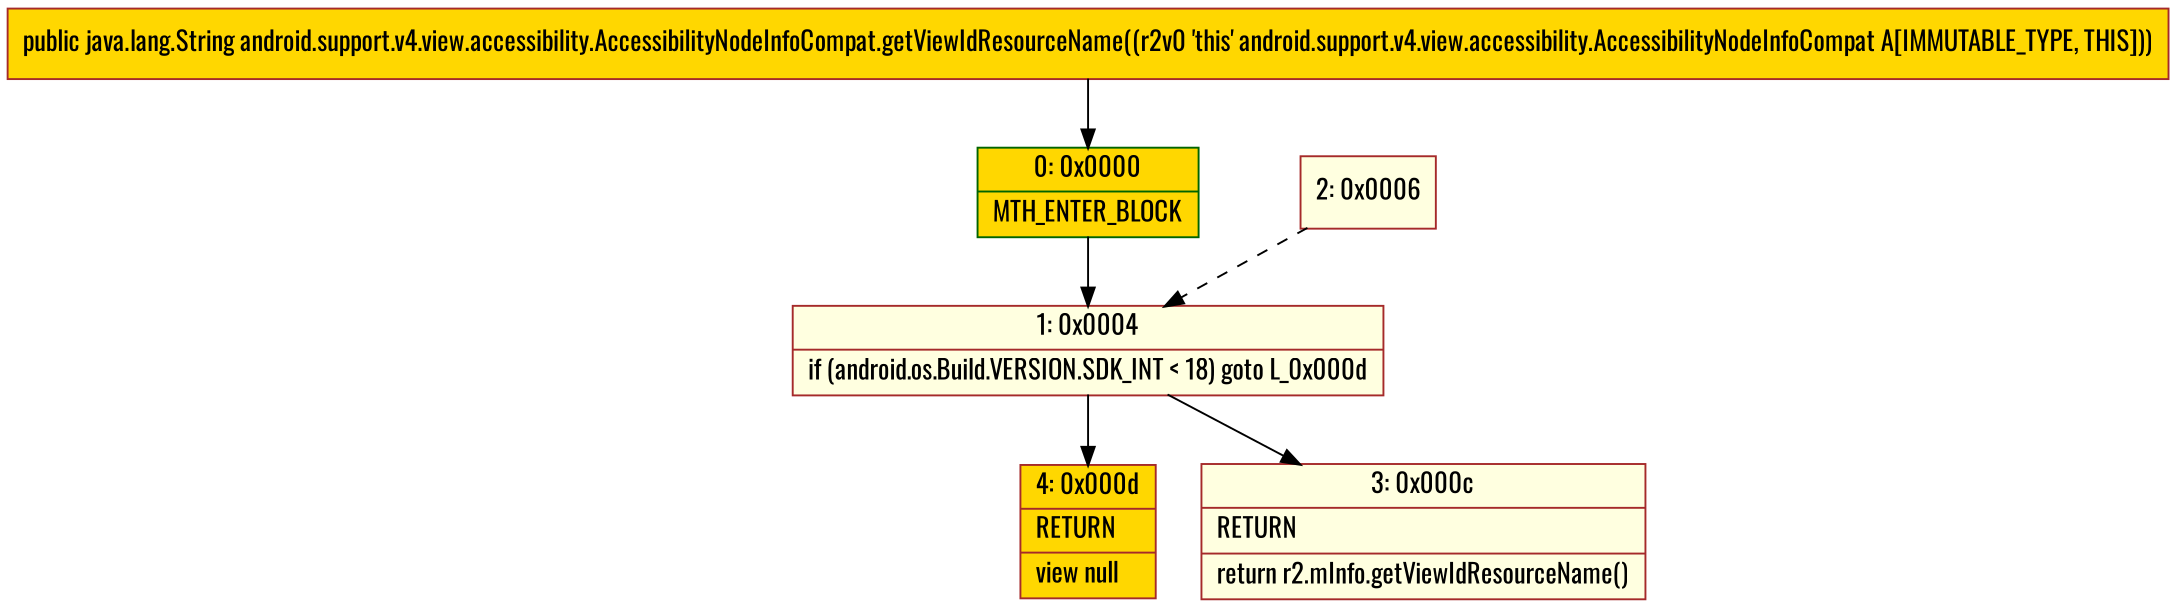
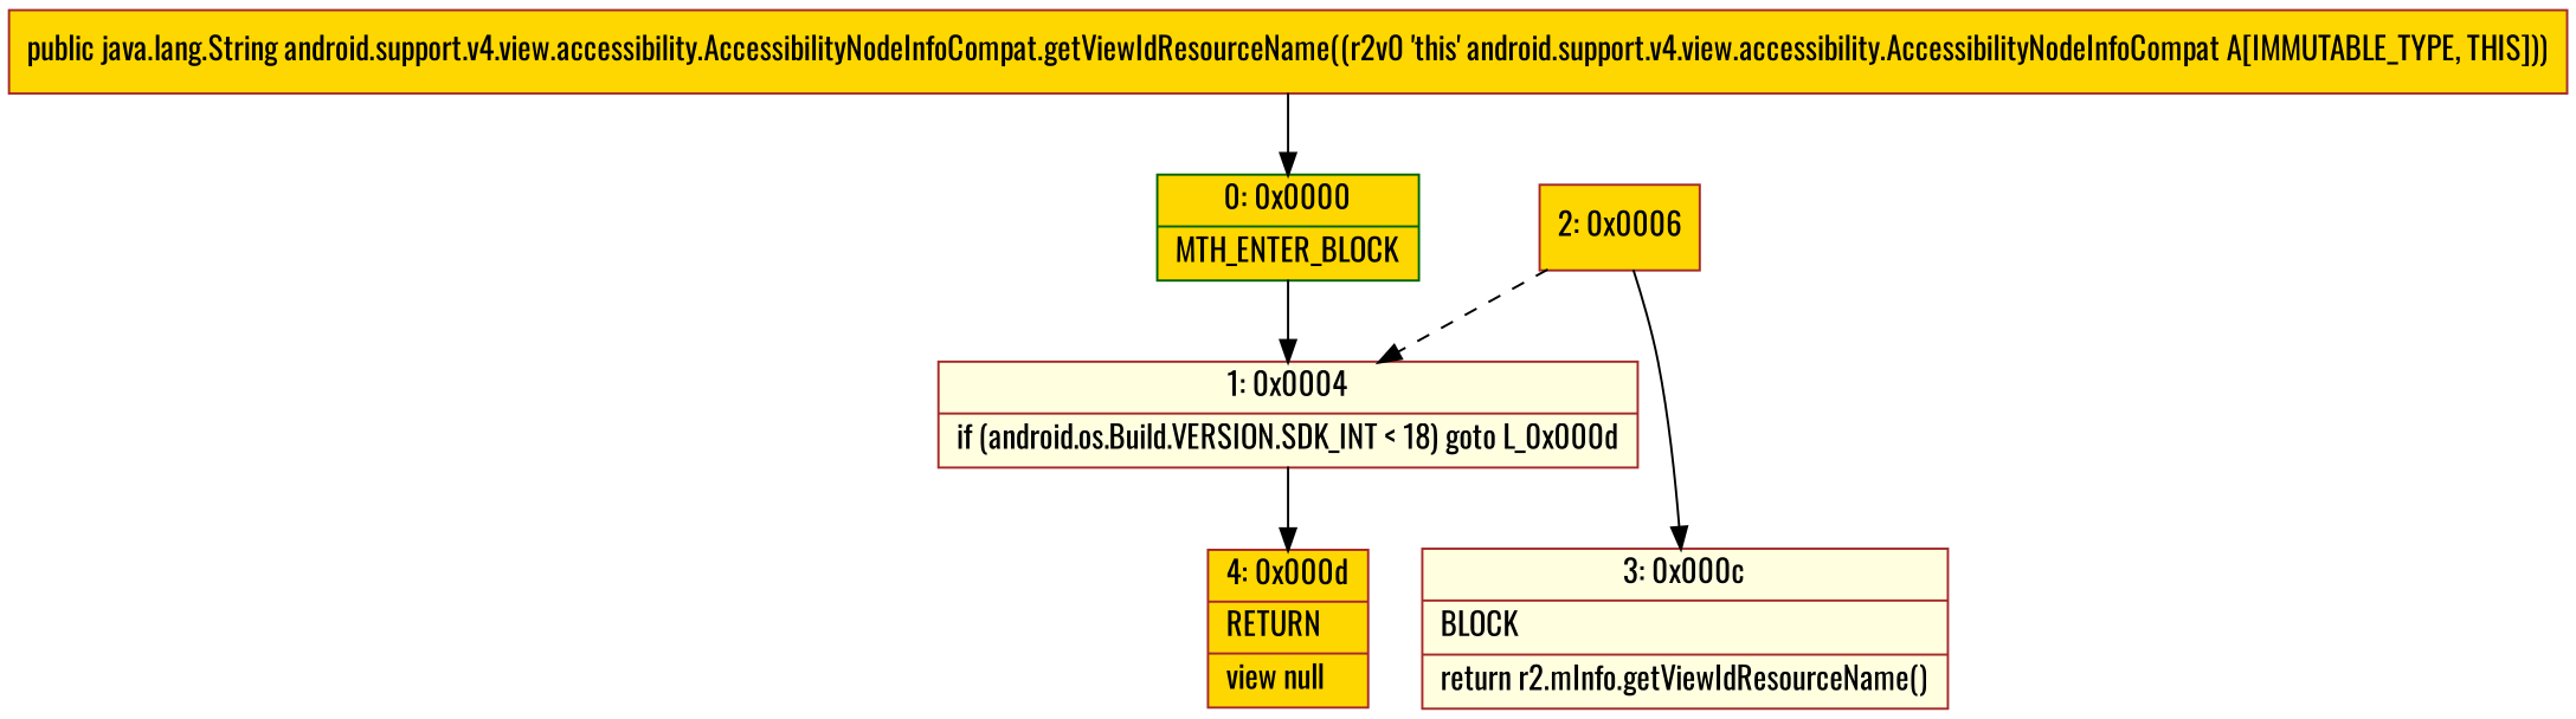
  digraph {
    fontname=Oswald
    node [color=brown fillcolor=gold fontname=Oswald shape=record style=filled]
    edge [fontname=Oswald]
    n1 [color=darkgreen label="{0\:\ 0x0000|MTH_ENTER_BLOCK\l}"]
    n2 [fillcolor=lightyellow label="{1\:\ 0x0004|if (android.os.Build.VERSION.SDK_INT \< 18) goto L_0x000d\l}"]
    n3 [label="{4\:\ 0x000d|RETURN\l|view null\l}"]
-   n4 [fillcolor=lightyellow label="{2\:\ 0x0006}"]
-   n5 [fillcolor=lightyellow label="{3\:\ 0x000c|RETURN\l|return r2.mInfo.getViewIdResourceName()\l}"]
+   n4 [label="{2\:\ 0x0006}"]
+   n5 [fillcolor=lightyellow label="{3\:\ 0x000c|BLOCK\l|return r2.mInfo.getViewIdResourceName()\l}"]
    n6 [label="{public java.lang.String android.support.v4.view.accessibility.AccessibilityNodeInfoCompat.getViewIdResourceName((r2v0 'this' android.support.v4.view.accessibility.AccessibilityNodeInfoCompat A[IMMUTABLE_TYPE, THIS])) }"]
    n1 -> n2
    n2 -> n3
    n4 -> n2 [style=dashed]
-   n2 -> n5
+   n4 -> n5
    n6 -> n1
  }
